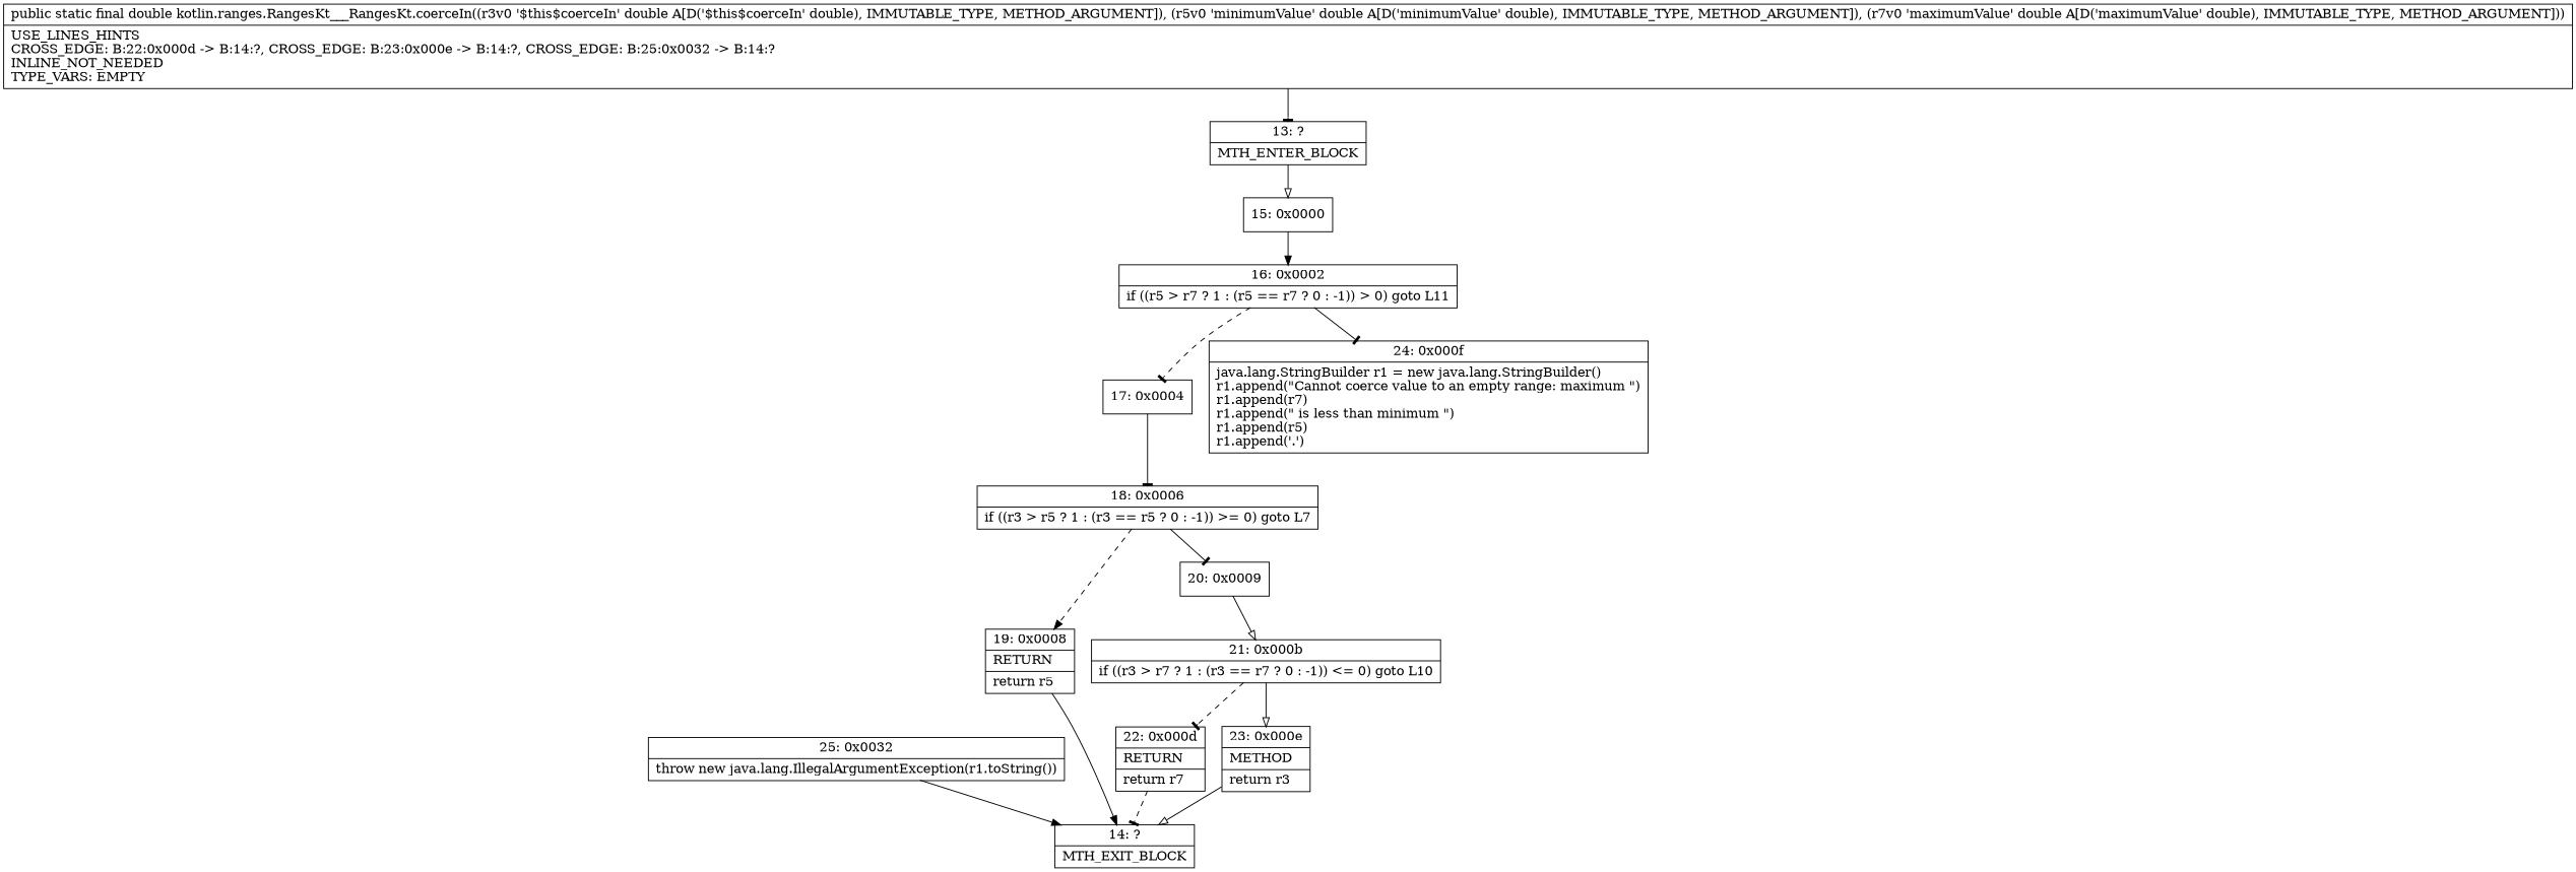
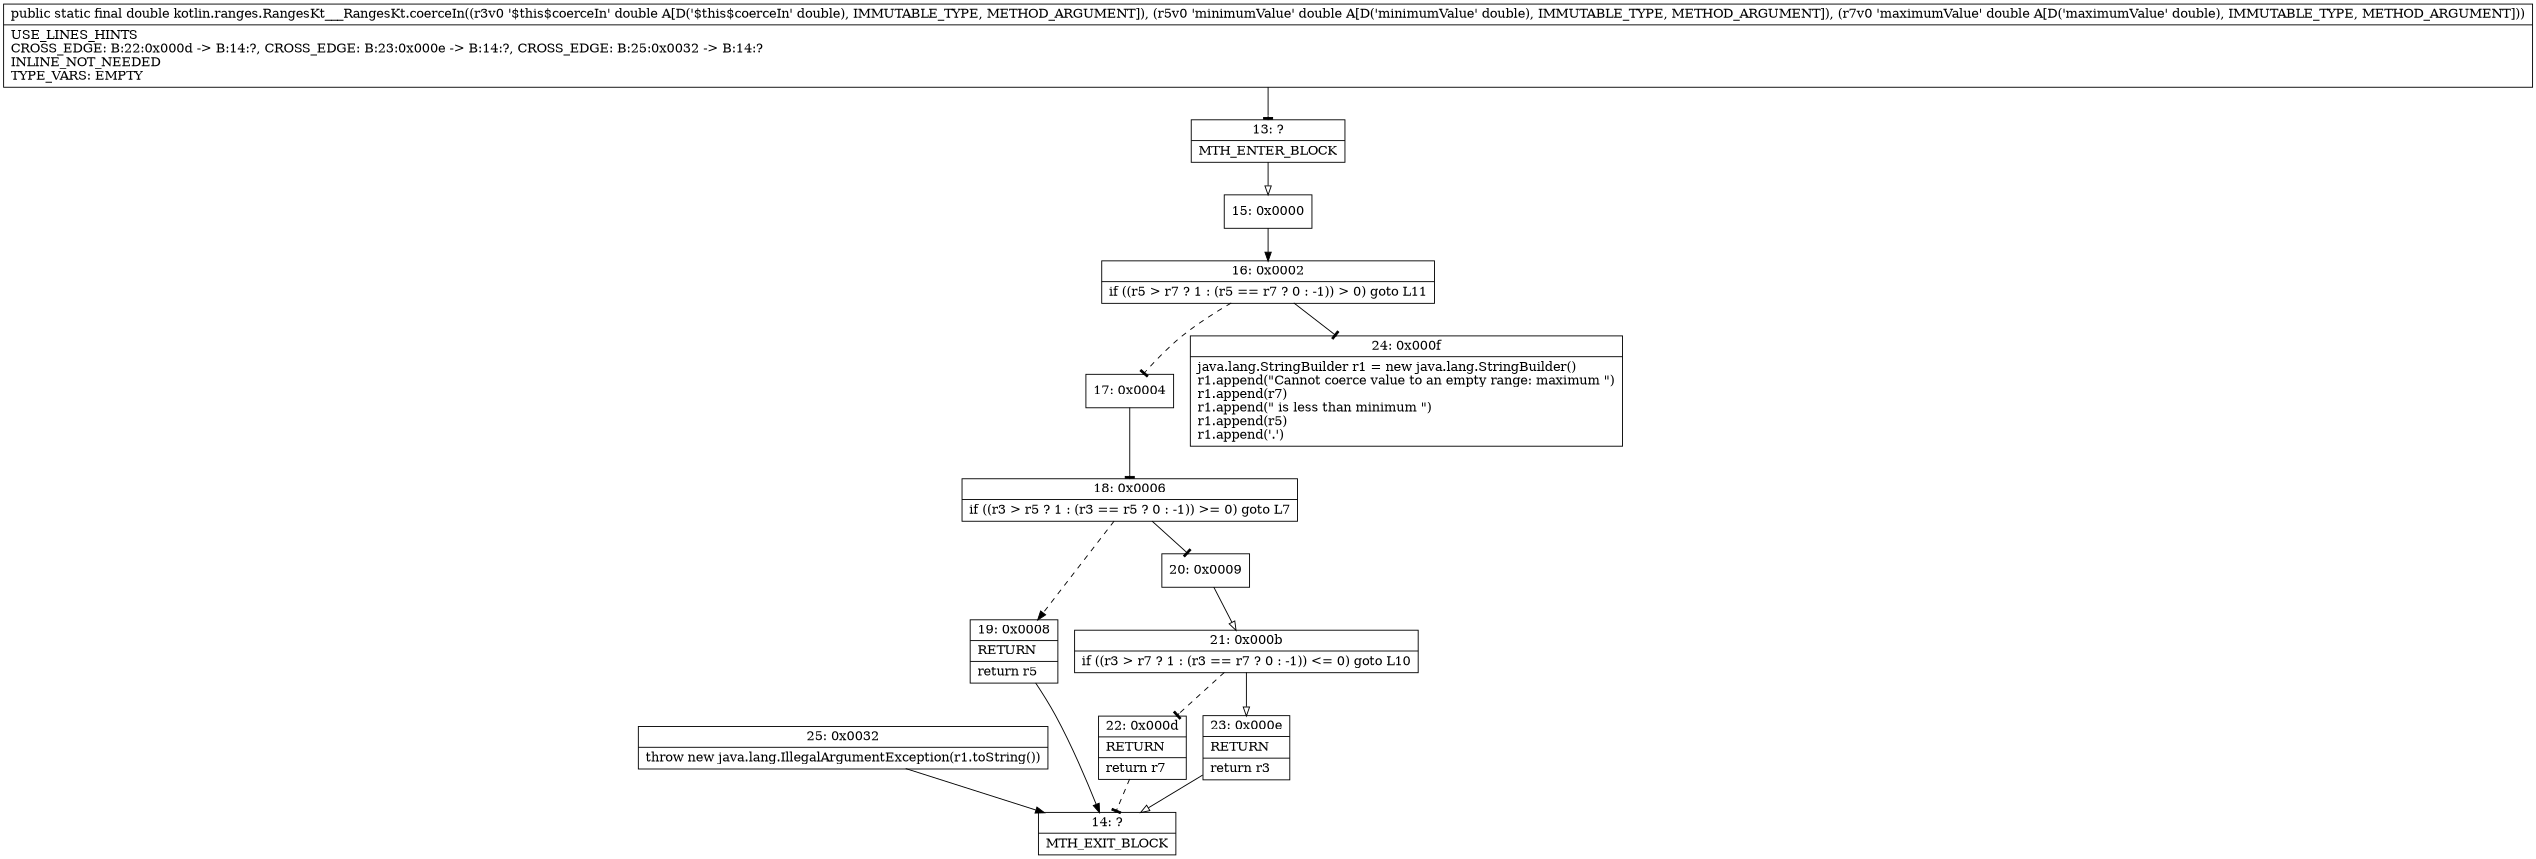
  digraph {
    node [shape=record]
    edge [arrowhead=tee]
    n1 [label="{13\:\ ?|MTH_ENTER_BLOCK\l}"]
    n2 [label="{15\:\ 0x0000}"]
    n3 [label="{16\:\ 0x0002|if ((r5 \> r7 ? 1 : (r5 == r7 ? 0 : \-1)) \> 0) goto L11\l}"]
    n4 [label="{17\:\ 0x0004}"]
    n5 [label="{24\:\ 0x000f|java.lang.StringBuilder r1 = new java.lang.StringBuilder()\lr1.append(\"Cannot coerce value to an empty range: maximum \")\lr1.append(r7)\lr1.append(\" is less than minimum \")\lr1.append(r5)\lr1.append('.')\l}"]
    n6 [label="{18\:\ 0x0006|if ((r3 \> r5 ? 1 : (r3 == r5 ? 0 : \-1)) \>= 0) goto L7\l}"]
    n7 [label="{19\:\ 0x0008|RETURN\l|return r5\l}"]
    n8 [label="{20\:\ 0x0009}"]
    n9 [label="{14\:\ ?|MTH_EXIT_BLOCK\l}"]
    n10 [label="{21\:\ 0x000b|if ((r3 \> r7 ? 1 : (r3 == r7 ? 0 : \-1)) \<= 0) goto L10\l}"]
    n11 [label="{22\:\ 0x000d|RETURN\l|return r7\l}"]
-   n12 [label="{23\:\ 0x000e|METHOD\l|return r3\l}"]
+   n12 [label="{23\:\ 0x000e|RETURN\l|return r3\l}"]
    n13 [label="{25\:\ 0x0032|throw new java.lang.IllegalArgumentException(r1.toString())\l}"]
    n14 [label="{public static final double kotlin.ranges.RangesKt___RangesKt.coerceIn((r3v0 '$this$coerceIn' double A[D('$this$coerceIn' double), IMMUTABLE_TYPE, METHOD_ARGUMENT]), (r5v0 'minimumValue' double A[D('minimumValue' double), IMMUTABLE_TYPE, METHOD_ARGUMENT]), (r7v0 'maximumValue' double A[D('maximumValue' double), IMMUTABLE_TYPE, METHOD_ARGUMENT]))  | USE_LINES_HINTS\lCROSS_EDGE: B:22:0x000d \-\> B:14:?, CROSS_EDGE: B:23:0x000e \-\> B:14:?, CROSS_EDGE: B:25:0x0032 \-\> B:14:?\lINLINE_NOT_NEEDED\lTYPE_VARS: EMPTY\l}"]
    n1 -> n2 [arrowhead=onormal]
    n2 -> n3 [arrowhead=normal]
    n3 -> n4 [style=dashed]
    n3 -> n5
    n4 -> n6
    n6 -> n7 [arrowhead=normal style=dashed]
    n6 -> n8
    n7 -> n9 [arrowhead=normal]
    n8 -> n10 [arrowhead=onormal]
    n10 -> n11 [style=dashed]
    n10 -> n12 [arrowhead=onormal]
    n11 -> n9 [style=dashed]
    n12 -> n9 [arrowhead=onormal]
    n13 -> n9 [arrowhead=normal]
    n14 -> n1
  }
